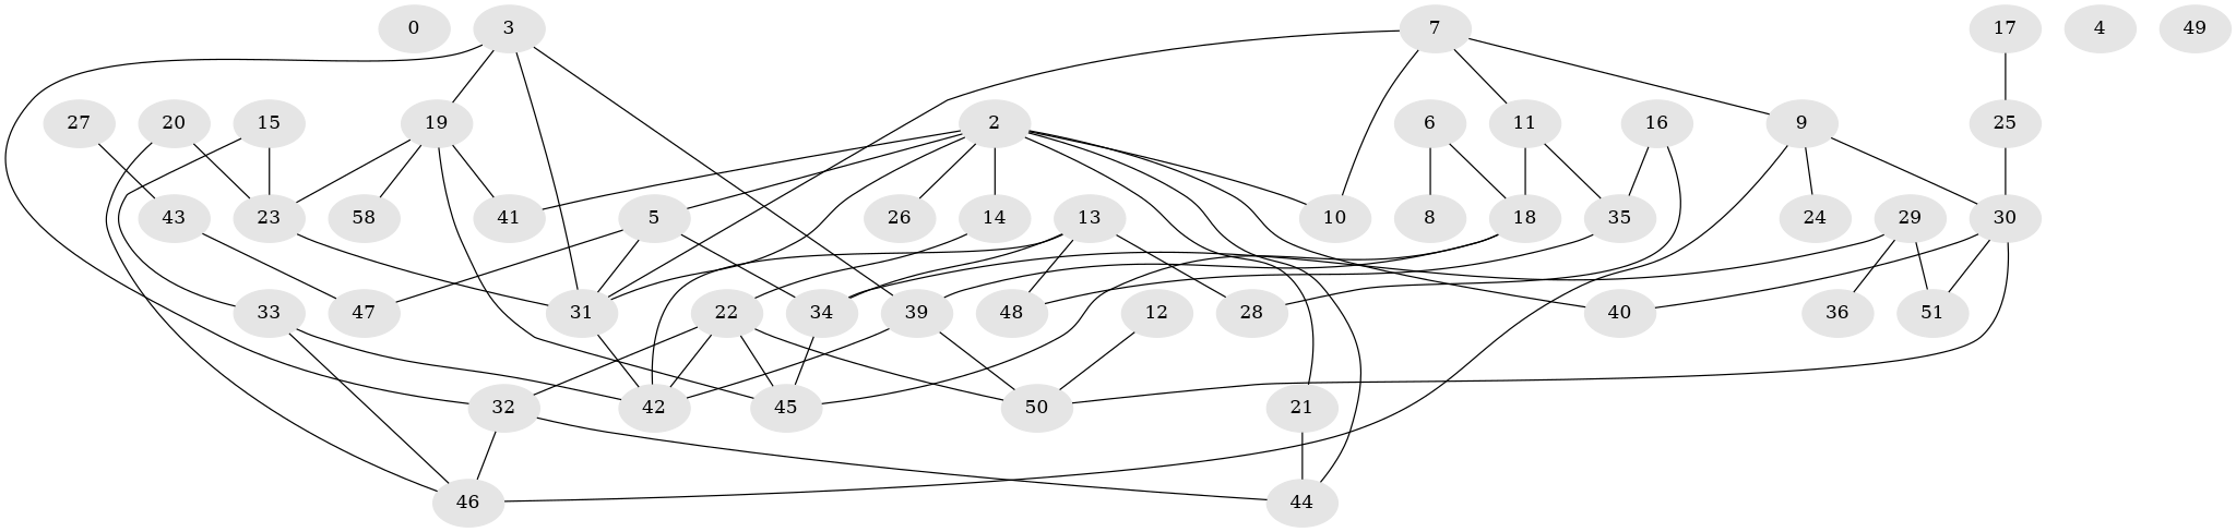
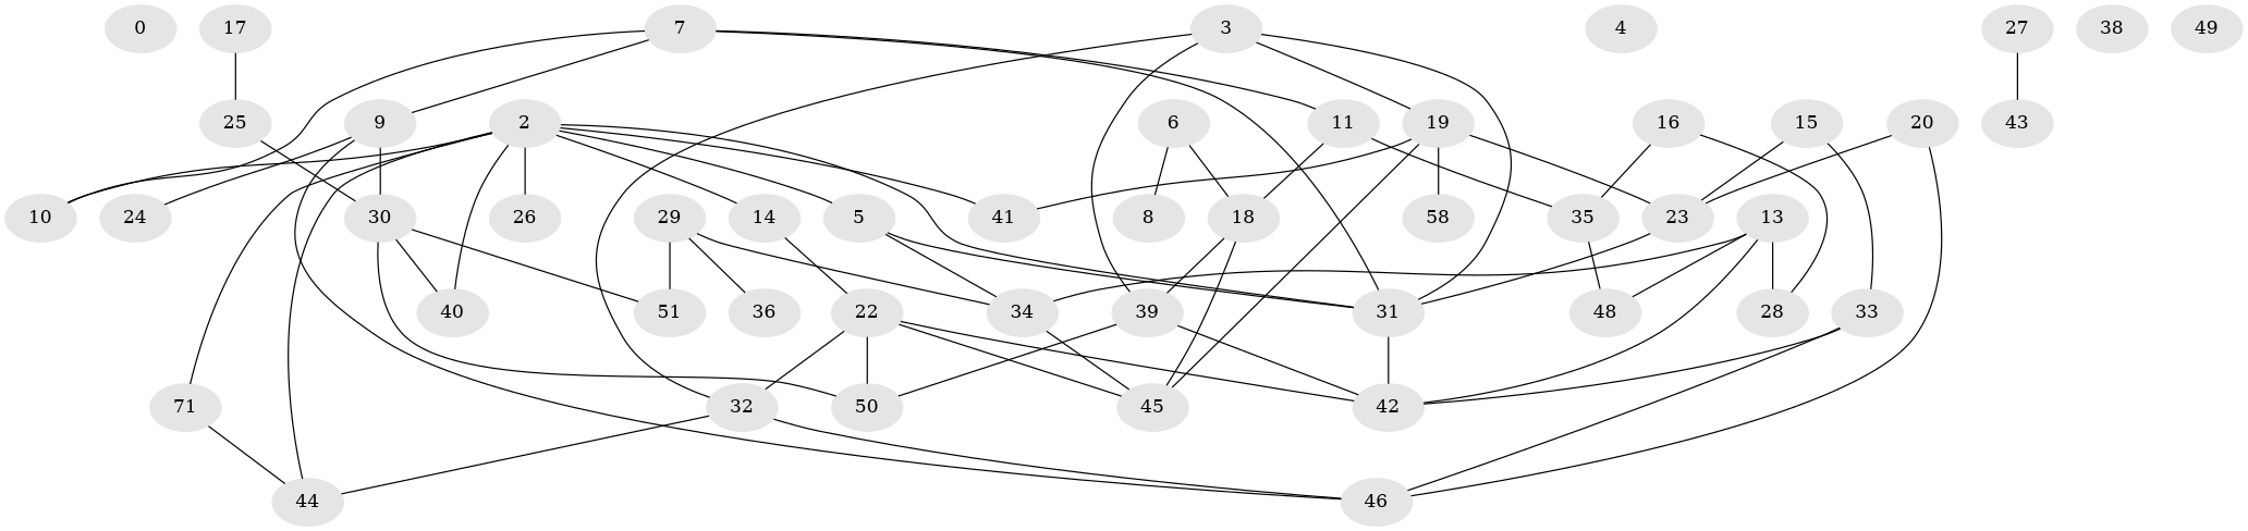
  graph {
    node [color=gray90 style=filled]
    n1 [label=0]
    2
    5
    10
    14
-   21
+   21 [label=71]
    26
    31
    40
    41
    44
    34
-   47
    22
    42
    3
    19
    32
    39
    23
    45
    n22 [label=58]
    46
    50
    4
    6
    8
    18
    7
    9
    11
    24
    30
    35
    51
    48
-   12
    13
    28
    15
    33
    16
    17
    25
    20
    27
    43
    29
    36
+   38
    49
    2 -- 5
    2 -- 10
    2 -- 14
    2 -- 21
    2 -- 26
    2 -- 31
    2 -- 40
    2 -- 41
    2 -- 44
    5 -- 31
    5 -- 34
-   5 -- 47
    14 -- 22
    21 -- 44
    31 -- 42
    34 -- 45
    22 -- 42
    22 -- 32
    22 -- 45
    22 -- 50
    3 -- 31
    3 -- 19
    3 -- 32
    3 -- 39
    19 -- 41
    19 -- 23
    19 -- 45
    19 -- n22
    32 -- 44
    32 -- 46
    39 -- 42
    39 -- 50
    23 -- 31
    6 -- 8
    6 -- 18
    18 -- 39
    18 -- 45
    7 -- 10
    7 -- 31
    7 -- 9
    7 -- 11
    9 -- 46
    9 -- 24
    9 -- 30
    11 -- 18
    11 -- 35
    30 -- 40
    30 -- 50
    30 -- 51
    35 -- 48
-   12 -- 50
    13 -- 34
    13 -- 42
    13 -- 48
    13 -- 28
    15 -- 23
    15 -- 33
    33 -- 42
    33 -- 46
    16 -- 35
    16 -- 28
    17 -- 25
    25 -- 30
    20 -- 23
    20 -- 46
    27 -- 43
-   43 -- 47
    29 -- 34
    29 -- 51
    29 -- 36
  }
